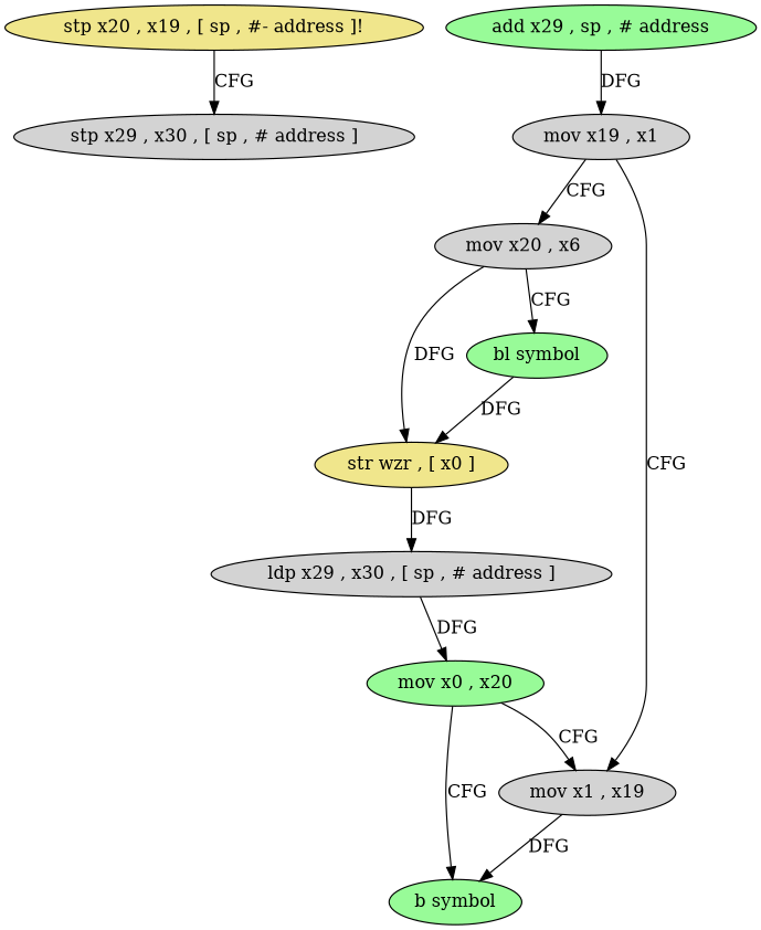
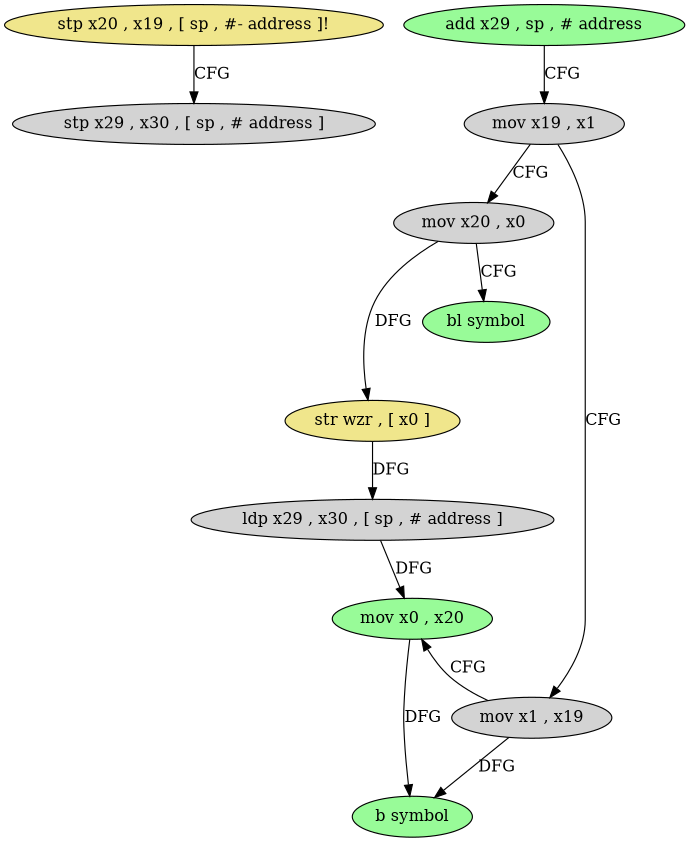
  digraph {
    node [fillcolor=lightgrey style=filled]
    n1 [fillcolor=khaki label="stp x20 , x19 , [ sp , #- address ]!"]
    n2 [label="stp x29 , x30 , [ sp , # address ]"]
    n3 [fillcolor=palegreen label="add x29 , sp , # address"]
    n4 [label="mov x19 , x1"]
-   n5 [label="mov x20 , x6"]
+   n5 [label="mov x20 , x0"]
    n6 [label="mov x1 , x19"]
    n7 [fillcolor=palegreen label="bl symbol"]
    n8 [fillcolor=khaki label="str wzr , [ x0 ]"]
    n9 [fillcolor=palegreen label="b symbol"]
    n10 [fillcolor=palegreen label="mov x0 , x20"]
    n11 [label="ldp x29 , x30 , [ sp , # address ]"]
    n1 -> n2 [label=CFG]
-   n3 -> n4 [label=DFG]
+   n3 -> n4 [label=CFG]
    n4 -> n5 [label=CFG]
    n4 -> n6 [label=CFG]
    n5 -> n7 [label=CFG]
    n5 -> n8 [label=DFG]
    n6 -> n9 [label=DFG]
-   n7 -> n8 [label=DFG]
    n8 -> n11 [label=DFG]
-   n10 -> n6 [label=CFG]
-   n10 -> n9 [label=CFG]
+   n6 -> n10 [label=CFG]
+   n10 -> n9 [label=DFG]
    n11 -> n10 [label=DFG]
  }
